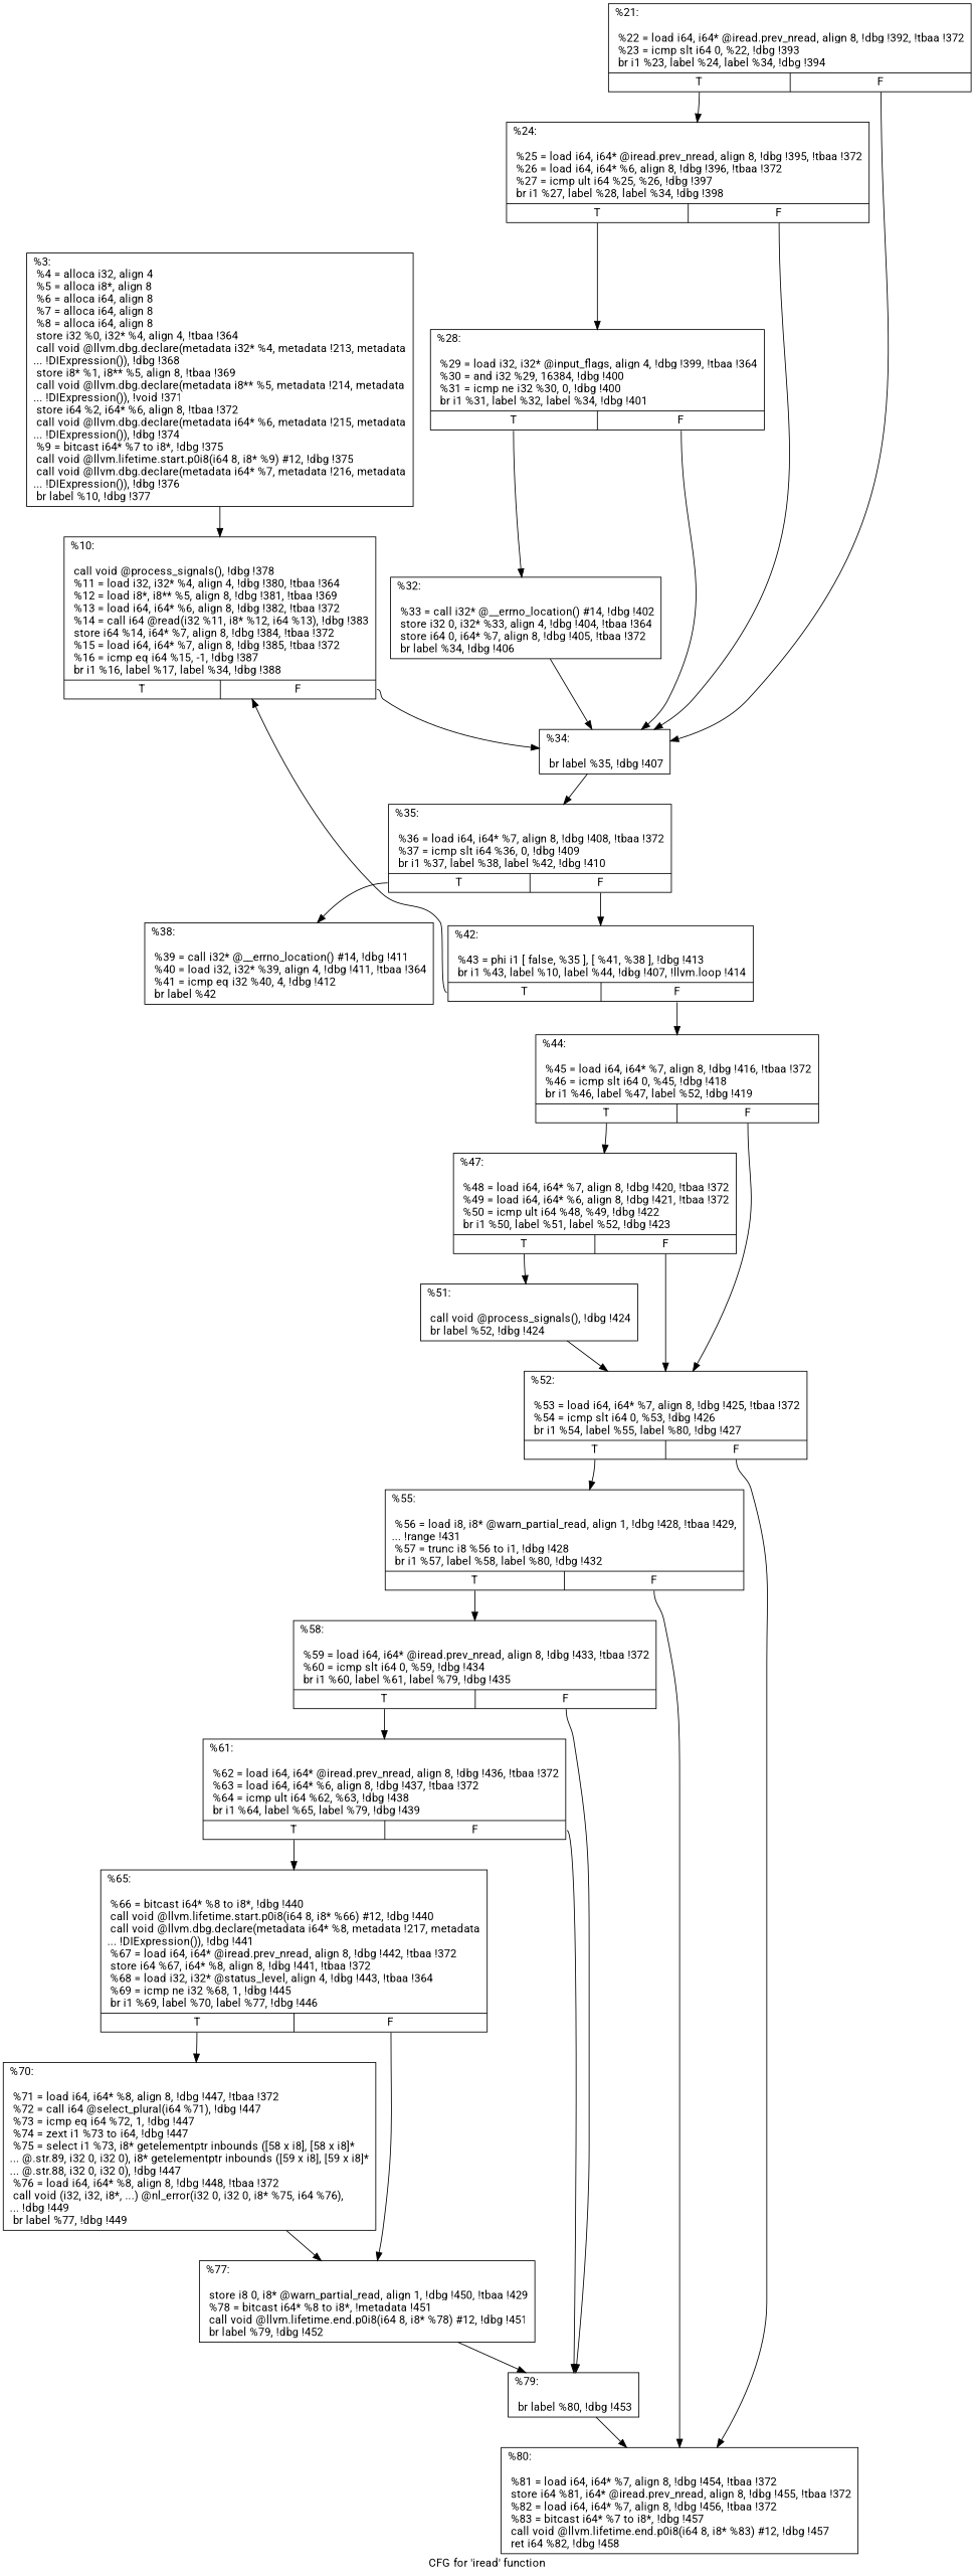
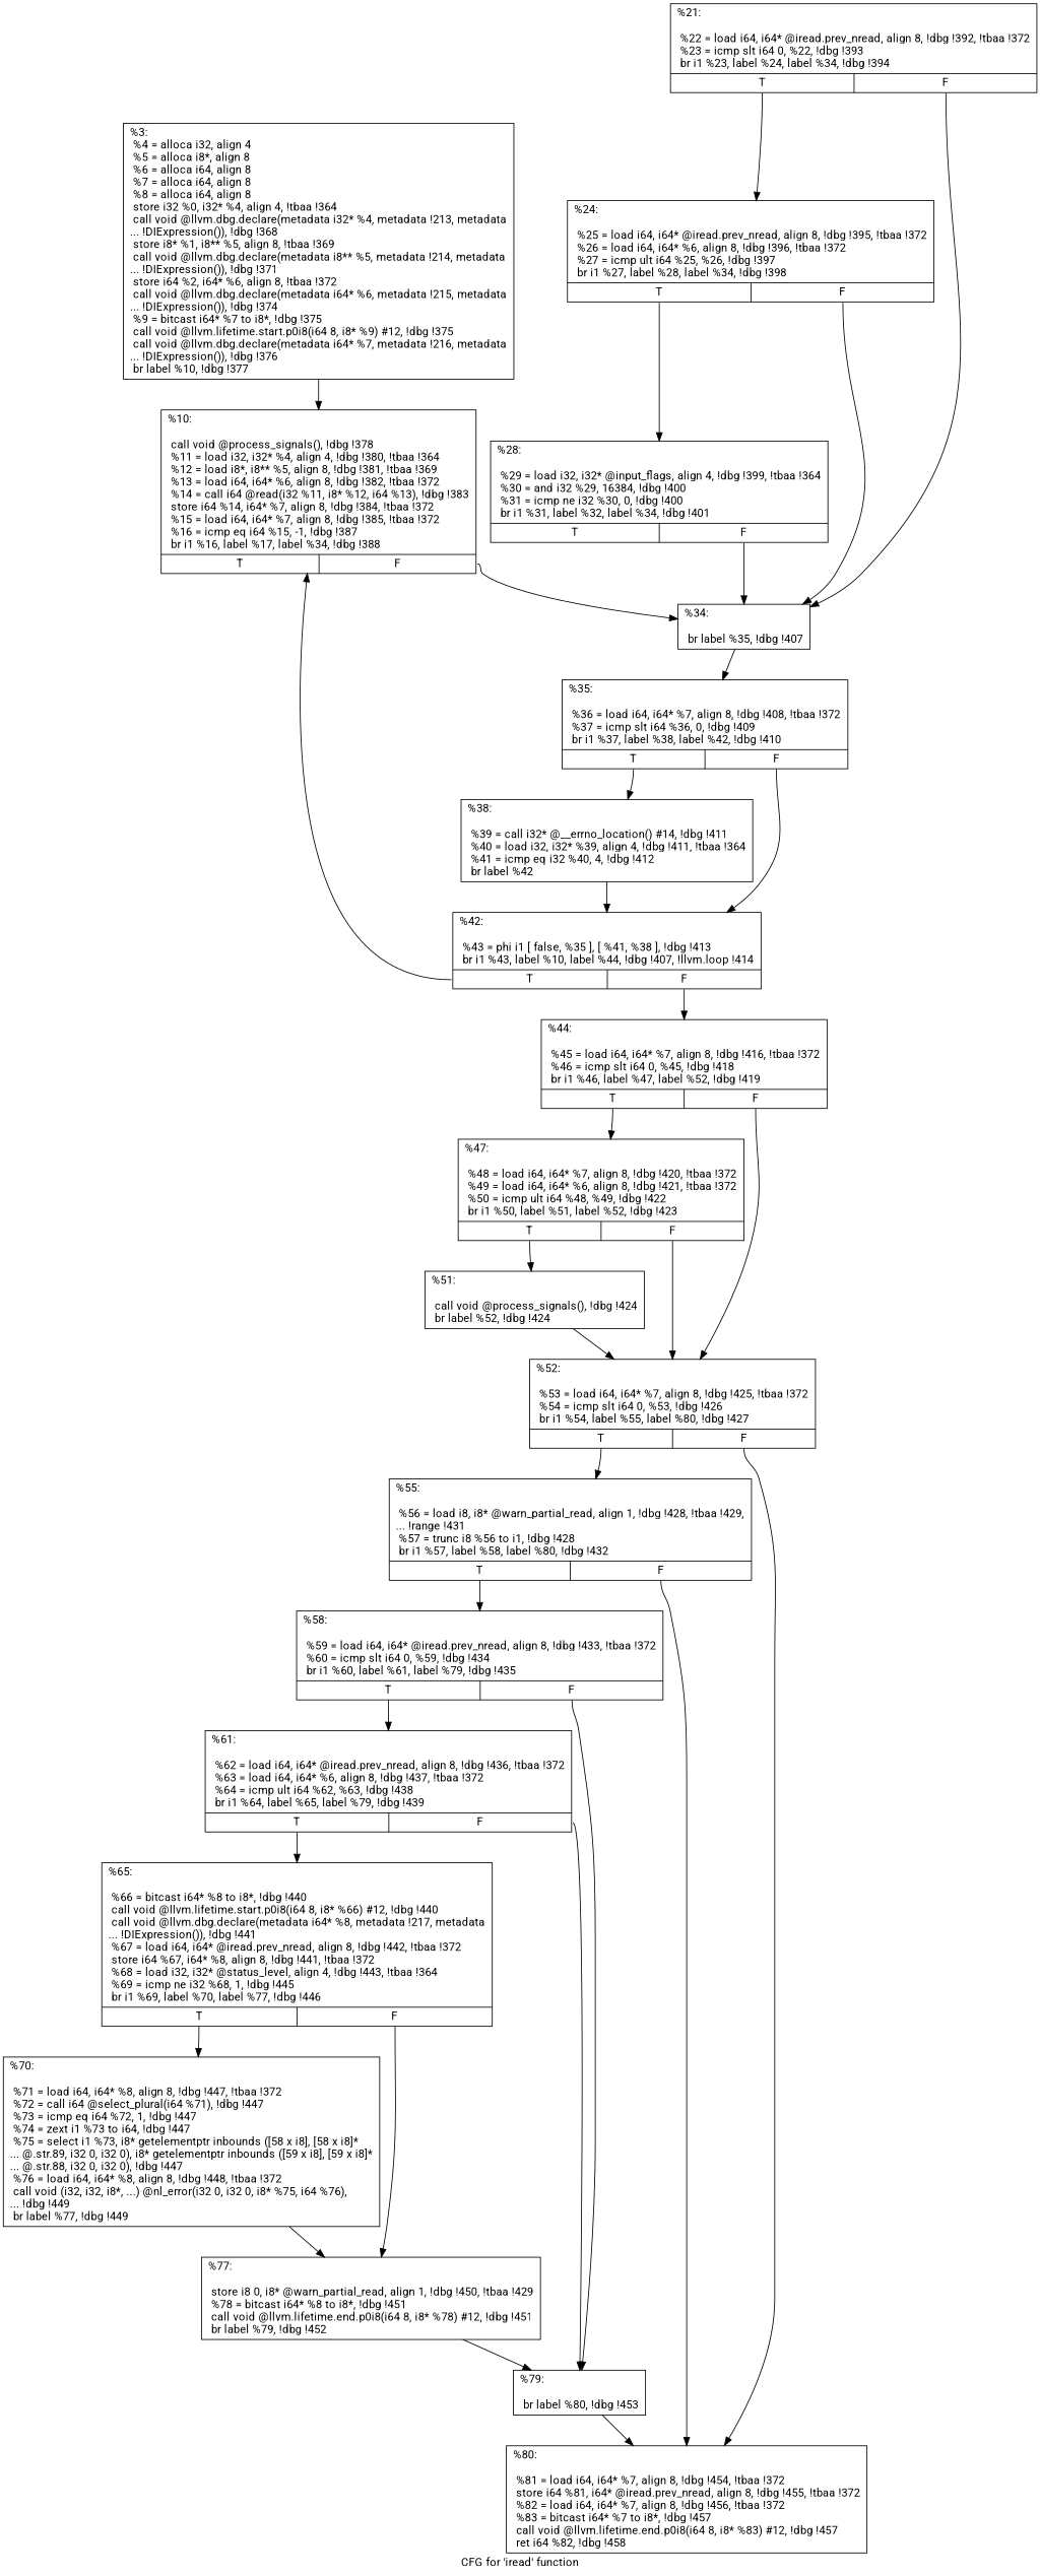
  digraph {
    fontname=Roboto
    label="CFG for 'iread' function"
    node [fontname=Roboto shape=record]
    edge [fontname=Roboto tailport=s0]
-   n1 [label="{%3:\l  %4 = alloca i32, align 4\l  %5 = alloca i8*, align 8\l  %6 = alloca i64, align 8\l  %7 = alloca i64, align 8\l  %8 = alloca i64, align 8\l  store i32 %0, i32* %4, align 4, !tbaa !364\l  call void @llvm.dbg.declare(metadata i32* %4, metadata !213, metadata\l... !DIExpression()), !dbg !368\l  store i8* %1, i8** %5, align 8, !tbaa !369\l  call void @llvm.dbg.declare(metadata i8** %5, metadata !214, metadata\l... !DIExpression()), !void !371\l  store i64 %2, i64* %6, align 8, !tbaa !372\l  call void @llvm.dbg.declare(metadata i64* %6, metadata !215, metadata\l... !DIExpression()), !dbg !374\l  %9 = bitcast i64* %7 to i8*, !dbg !375\l  call void @llvm.lifetime.start.p0i8(i64 8, i8* %9) #12, !dbg !375\l  call void @llvm.dbg.declare(metadata i64* %7, metadata !216, metadata\l... !DIExpression()), !dbg !376\l  br label %10, !dbg !377\l}"]
+   n1 [label="{%3:\l  %4 = alloca i32, align 4\l  %5 = alloca i8*, align 8\l  %6 = alloca i64, align 8\l  %7 = alloca i64, align 8\l  %8 = alloca i64, align 8\l  store i32 %0, i32* %4, align 4, !tbaa !364\l  call void @llvm.dbg.declare(metadata i32* %4, metadata !213, metadata\l... !DIExpression()), !dbg !368\l  store i8* %1, i8** %5, align 8, !tbaa !369\l  call void @llvm.dbg.declare(metadata i8** %5, metadata !214, metadata\l... !DIExpression()), !dbg !371\l  store i64 %2, i64* %6, align 8, !tbaa !372\l  call void @llvm.dbg.declare(metadata i64* %6, metadata !215, metadata\l... !DIExpression()), !dbg !374\l  %9 = bitcast i64* %7 to i8*, !dbg !375\l  call void @llvm.lifetime.start.p0i8(i64 8, i8* %9) #12, !dbg !375\l  call void @llvm.dbg.declare(metadata i64* %7, metadata !216, metadata\l... !DIExpression()), !dbg !376\l  br label %10, !dbg !377\l}"]
    n2 [label="{%10:\l\l  call void @process_signals(), !dbg !378\l  %11 = load i32, i32* %4, align 4, !dbg !380, !tbaa !364\l  %12 = load i8*, i8** %5, align 8, !dbg !381, !tbaa !369\l  %13 = load i64, i64* %6, align 8, !dbg !382, !tbaa !372\l  %14 = call i64 @read(i32 %11, i8* %12, i64 %13), !dbg !383\l  store i64 %14, i64* %7, align 8, !dbg !384, !tbaa !372\l  %15 = load i64, i64* %7, align 8, !dbg !385, !tbaa !372\l  %16 = icmp eq i64 %15, -1, !dbg !387\l  br i1 %16, label %17, label %34, !dbg !388\l|{<s0>T|<s1>F}}"]
    n3 [label="{%34:\l\l  br label %35, !dbg !407\l}"]
    n4 [label="{%35:\l\l  %36 = load i64, i64* %7, align 8, !dbg !408, !tbaa !372\l  %37 = icmp slt i64 %36, 0, !dbg !409\l  br i1 %37, label %38, label %42, !dbg !410\l|{<s0>T|<s1>F}}"]
    n5 [label="{%21:\l\l  %22 = load i64, i64* @iread.prev_nread, align 8, !dbg !392, !tbaa !372\l  %23 = icmp slt i64 0, %22, !dbg !393\l  br i1 %23, label %24, label %34, !dbg !394\l|{<s0>T|<s1>F}}"]
    n6 [label="{%24:\l\l  %25 = load i64, i64* @iread.prev_nread, align 8, !dbg !395, !tbaa !372\l  %26 = load i64, i64* %6, align 8, !dbg !396, !tbaa !372\l  %27 = icmp ult i64 %25, %26, !dbg !397\l  br i1 %27, label %28, label %34, !dbg !398\l|{<s0>T|<s1>F}}"]
    n7 [label="{%38:\l\l  %39 = call i32* @__errno_location() #14, !dbg !411\l  %40 = load i32, i32* %39, align 4, !dbg !411, !tbaa !364\l  %41 = icmp eq i32 %40, 4, !dbg !412\l  br label %42\l}"]
    n8 [label="{%42:\l\l  %43 = phi i1 [ false, %35 ], [ %41, %38 ], !dbg !413\l  br i1 %43, label %10, label %44, !dbg !407, !llvm.loop !414\l|{<s0>T|<s1>F}}"]
    n9 [label="{%28:\l\l  %29 = load i32, i32* @input_flags, align 4, !dbg !399, !tbaa !364\l  %30 = and i32 %29, 16384, !dbg !400\l  %31 = icmp ne i32 %30, 0, !dbg !400\l  br i1 %31, label %32, label %34, !dbg !401\l|{<s0>T|<s1>F}}"]
-   n10 [label="{%32:\l\l  %33 = call i32* @__errno_location() #14, !dbg !402\l  store i32 0, i32* %33, align 4, !dbg !404, !tbaa !364\l  store i64 0, i64* %7, align 8, !dbg !405, !tbaa !372\l  br label %34, !dbg !406\l}"]
    n11 [label="{%44:\l\l  %45 = load i64, i64* %7, align 8, !dbg !416, !tbaa !372\l  %46 = icmp slt i64 0, %45, !dbg !418\l  br i1 %46, label %47, label %52, !dbg !419\l|{<s0>T|<s1>F}}"]
    n12 [label="{%47:\l\l  %48 = load i64, i64* %7, align 8, !dbg !420, !tbaa !372\l  %49 = load i64, i64* %6, align 8, !dbg !421, !tbaa !372\l  %50 = icmp ult i64 %48, %49, !dbg !422\l  br i1 %50, label %51, label %52, !dbg !423\l|{<s0>T|<s1>F}}"]
    n13 [label="{%52:\l\l  %53 = load i64, i64* %7, align 8, !dbg !425, !tbaa !372\l  %54 = icmp slt i64 0, %53, !dbg !426\l  br i1 %54, label %55, label %80, !dbg !427\l|{<s0>T|<s1>F}}"]
    n14 [label="{%51:\l\l  call void @process_signals(), !dbg !424\l  br label %52, !dbg !424\l}"]
    n15 [label="{%55:\l\l  %56 = load i8, i8* @warn_partial_read, align 1, !dbg !428, !tbaa !429,\l... !range !431\l  %57 = trunc i8 %56 to i1, !dbg !428\l  br i1 %57, label %58, label %80, !dbg !432\l|{<s0>T|<s1>F}}"]
    n16 [label="{%80:\l\l  %81 = load i64, i64* %7, align 8, !dbg !454, !tbaa !372\l  store i64 %81, i64* @iread.prev_nread, align 8, !dbg !455, !tbaa !372\l  %82 = load i64, i64* %7, align 8, !dbg !456, !tbaa !372\l  %83 = bitcast i64* %7 to i8*, !dbg !457\l  call void @llvm.lifetime.end.p0i8(i64 8, i8* %83) #12, !dbg !457\l  ret i64 %82, !dbg !458\l}"]
    n17 [label="{%58:\l\l  %59 = load i64, i64* @iread.prev_nread, align 8, !dbg !433, !tbaa !372\l  %60 = icmp slt i64 0, %59, !dbg !434\l  br i1 %60, label %61, label %79, !dbg !435\l|{<s0>T|<s1>F}}"]
    n18 [label="{%61:\l\l  %62 = load i64, i64* @iread.prev_nread, align 8, !dbg !436, !tbaa !372\l  %63 = load i64, i64* %6, align 8, !dbg !437, !tbaa !372\l  %64 = icmp ult i64 %62, %63, !dbg !438\l  br i1 %64, label %65, label %79, !dbg !439\l|{<s0>T|<s1>F}}"]
    n19 [label="{%79:\l\l  br label %80, !dbg !453\l}"]
    n20 [label="{%65:\l\l  %66 = bitcast i64* %8 to i8*, !dbg !440\l  call void @llvm.lifetime.start.p0i8(i64 8, i8* %66) #12, !dbg !440\l  call void @llvm.dbg.declare(metadata i64* %8, metadata !217, metadata\l... !DIExpression()), !dbg !441\l  %67 = load i64, i64* @iread.prev_nread, align 8, !dbg !442, !tbaa !372\l  store i64 %67, i64* %8, align 8, !dbg !441, !tbaa !372\l  %68 = load i32, i32* @status_level, align 4, !dbg !443, !tbaa !364\l  %69 = icmp ne i32 %68, 1, !dbg !445\l  br i1 %69, label %70, label %77, !dbg !446\l|{<s0>T|<s1>F}}"]
    n21 [label="{%70:\l\l  %71 = load i64, i64* %8, align 8, !dbg !447, !tbaa !372\l  %72 = call i64 @select_plural(i64 %71), !dbg !447\l  %73 = icmp eq i64 %72, 1, !dbg !447\l  %74 = zext i1 %73 to i64, !dbg !447\l  %75 = select i1 %73, i8* getelementptr inbounds ([58 x i8], [58 x i8]*\l... @.str.89, i32 0, i32 0), i8* getelementptr inbounds ([59 x i8], [59 x i8]*\l... @.str.88, i32 0, i32 0), !dbg !447\l  %76 = load i64, i64* %8, align 8, !dbg !448, !tbaa !372\l  call void (i32, i32, i8*, ...) @nl_error(i32 0, i32 0, i8* %75, i64 %76),\l... !dbg !449\l  br label %77, !dbg !449\l}"]
-   n22 [label="{%77:\l\l  store i8 0, i8* @warn_partial_read, align 1, !dbg !450, !tbaa !429\l  %78 = bitcast i64* %8 to i8*, !metadata !451\l  call void @llvm.lifetime.end.p0i8(i64 8, i8* %78) #12, !dbg !451\l  br label %79, !dbg !452\l}"]
+   n22 [label="{%77:\l\l  store i8 0, i8* @warn_partial_read, align 1, !dbg !450, !tbaa !429\l  %78 = bitcast i64* %8 to i8*, !dbg !451\l  call void @llvm.lifetime.end.p0i8(i64 8, i8* %78) #12, !dbg !451\l  br label %79, !dbg !452\l}"]
    n1 -> n2
    n2 -> n3 [tailport=s1]
    n3 -> n4
    n4 -> n7
    n4 -> n8 [tailport=s1]
    n5 -> n3 [tailport=s1]
    n5 -> n6
    n6 -> n3 [tailport=s1]
    n6 -> n9
+   n7 -> n8
    n8 -> n2
    n8 -> n11 [tailport=s1]
    n9 -> n3 [tailport=s1]
-   n9 -> n10
-   n10 -> n3
    n11 -> n12
    n11 -> n13 [tailport=s1]
    n12 -> n13 [tailport=s1]
    n12 -> n14
    n13 -> n15
    n13 -> n16 [tailport=s1]
    n14 -> n13
    n15 -> n16 [tailport=s1]
    n15 -> n17
    n17 -> n18
    n17 -> n19 [tailport=s1]
    n18 -> n19 [tailport=s1]
    n18 -> n20
    n19 -> n16
    n20 -> n21
    n20 -> n22 [tailport=s1]
    n21 -> n22
    n22 -> n19
  }
